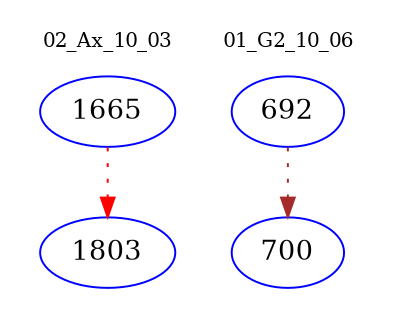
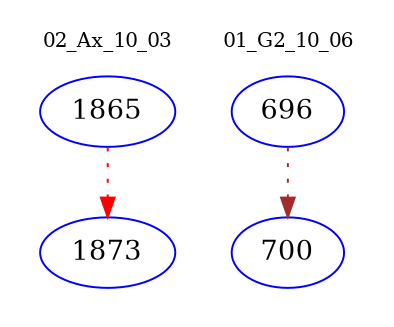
  digraph {
    node [color=blue]
    edge [style=dotted]
-   n1 [label=1665]
-   n2 [label=1803]
-   n3 [label=692]
+   n1 [label=1865]
+   n2 [label=1873]
+   n3 [label=696]
    n4 [label=700]
    subgraph cluster_1 {
      color=white
      fontsize=10
      label="02_Ax_10_03"
      n1
      n2
    }
    subgraph cluster_2 {
      color=white
      fontsize=10
      label="01_G2_10_06"
      n3
      n4
    }
    n1 -> n2 [color=red]
    n3 -> n4 [color=brown]
  }
